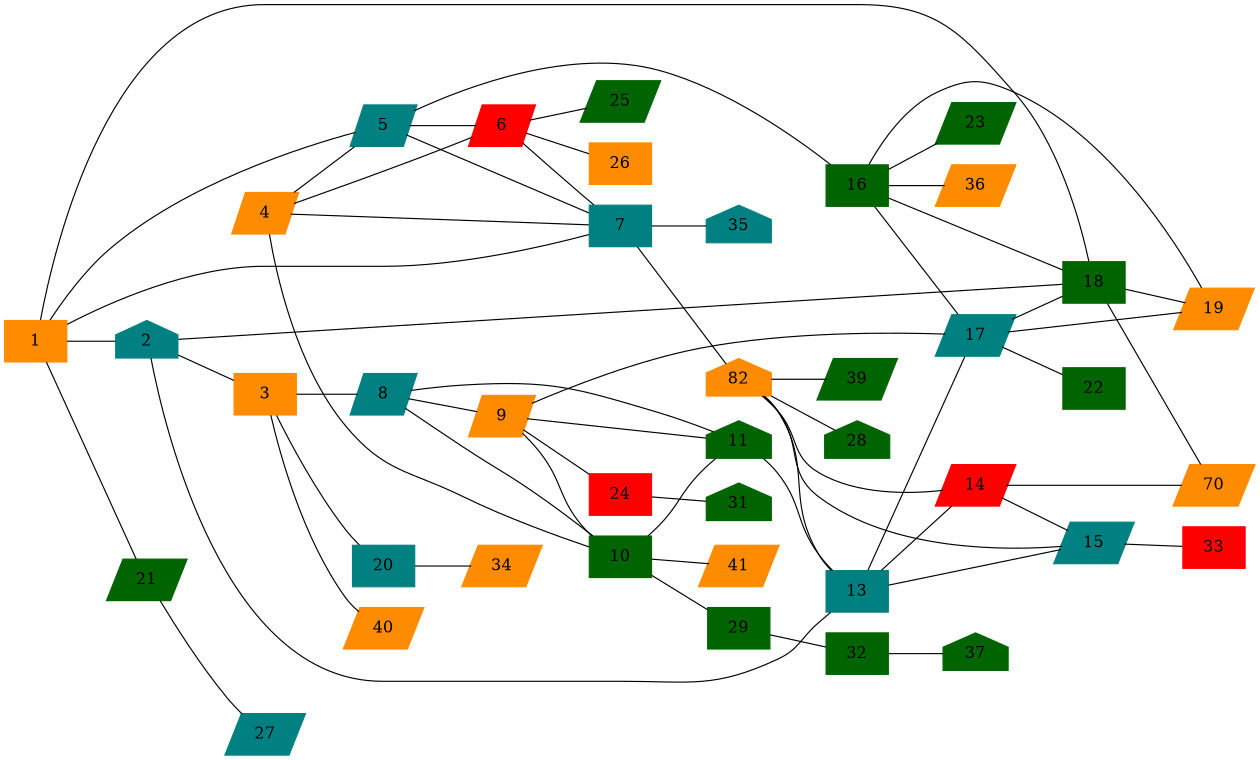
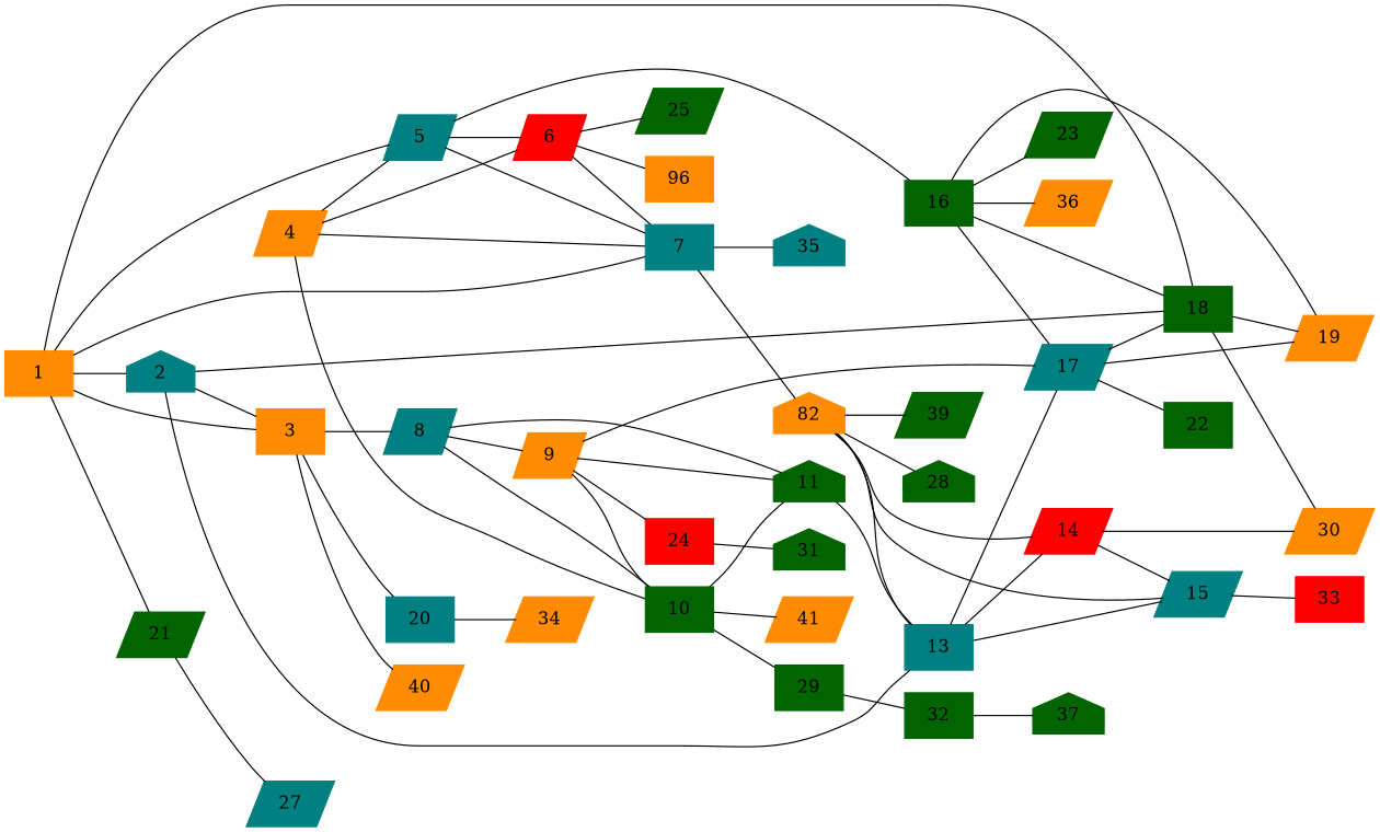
  graph {
    rankdir=LR
    node [color=darkgreen shape=parallelogram style=filled]
    edge [weight=1.0]
    1 [color=darkorange shape=box]
    2 [color=teal shape=house]
    3 [color=darkorange shape=box]
    5 [color=teal]
    7 [color=teal shape=box]
    18 [shape=box]
    21
    13 [color=teal shape=box]
    8 [color=teal]
    20 [color=teal shape=box]
    40 [color=darkorange]
    6 [color=red]
    16 [shape=box]
    n14 [color=darkorange label=82 shape=house]
    35 [color=teal shape=house]
-   30 [color=darkorange label=70]
+   30 [color=darkorange]
    19 [color=darkorange]
    27 [color=teal]
    17 [color=teal]
    14 [color=red]
    15 [color=teal]
    10 [shape=box]
    9 [color=darkorange]
    11 [shape=house]
    34 [color=darkorange]
    4 [color=darkorange]
    25
-   26 [color=darkorange shape=box]
+   26 [color=darkorange shape=box label=96]
    29 [shape=box]
    41 [color=darkorange]
    23
    36 [color=darkorange]
    28 [shape=house]
    39
    24 [color=red shape=box]
    22 [shape=box]
    31 [shape=house]
    32 [shape=box]
    33 [color=red shape=box]
    37 [shape=house]
    1 -- 2 [weight=5.0]
+   1 -- 3 [weight=2.0]
    1 -- 5
    1 -- 7
    1 -- 18
    1 -- 21
    2 -- 3
    2 -- 18
    2 -- 13
    3 -- 8
    3 -- 20
    3 -- 40
    5 -- 7
    5 -- 6
    5 -- 16
    7 -- n14
    7 -- 35
    18 -- 30
    18 -- 19
    21 -- 27
    13 -- 17
    13 -- 14
    13 -- 15
    8 -- 10
    8 -- 9
    8 -- 11 [weight=2.0]
    20 -- 34
    6 -- 7
    6 -- 25
    6 -- 26
    16 -- 18
    16 -- 19
    16 -- 17
    16 -- 23
    16 -- 36 [weight=2.0]
    n14 -- 13
    n14 -- 14
    n14 -- 15
    n14 -- 28
    n14 -- 39
    17 -- 18
    17 -- 19 [weight=2.0]
    17 -- 22
    14 -- 30 [weight=3.0]
    14 -- 15
    15 -- 33
    10 -- 11
    10 -- 29
    10 -- 41
    9 -- 17
    9 -- 10
    9 -- 11
    9 -- 24 [weight=3.0]
    11 -- 13
    4 -- 5
    4 -- 7 [weight=4.0]
    4 -- 6
    4 -- 10
    29 -- 32
    24 -- 31
    32 -- 37
  }
